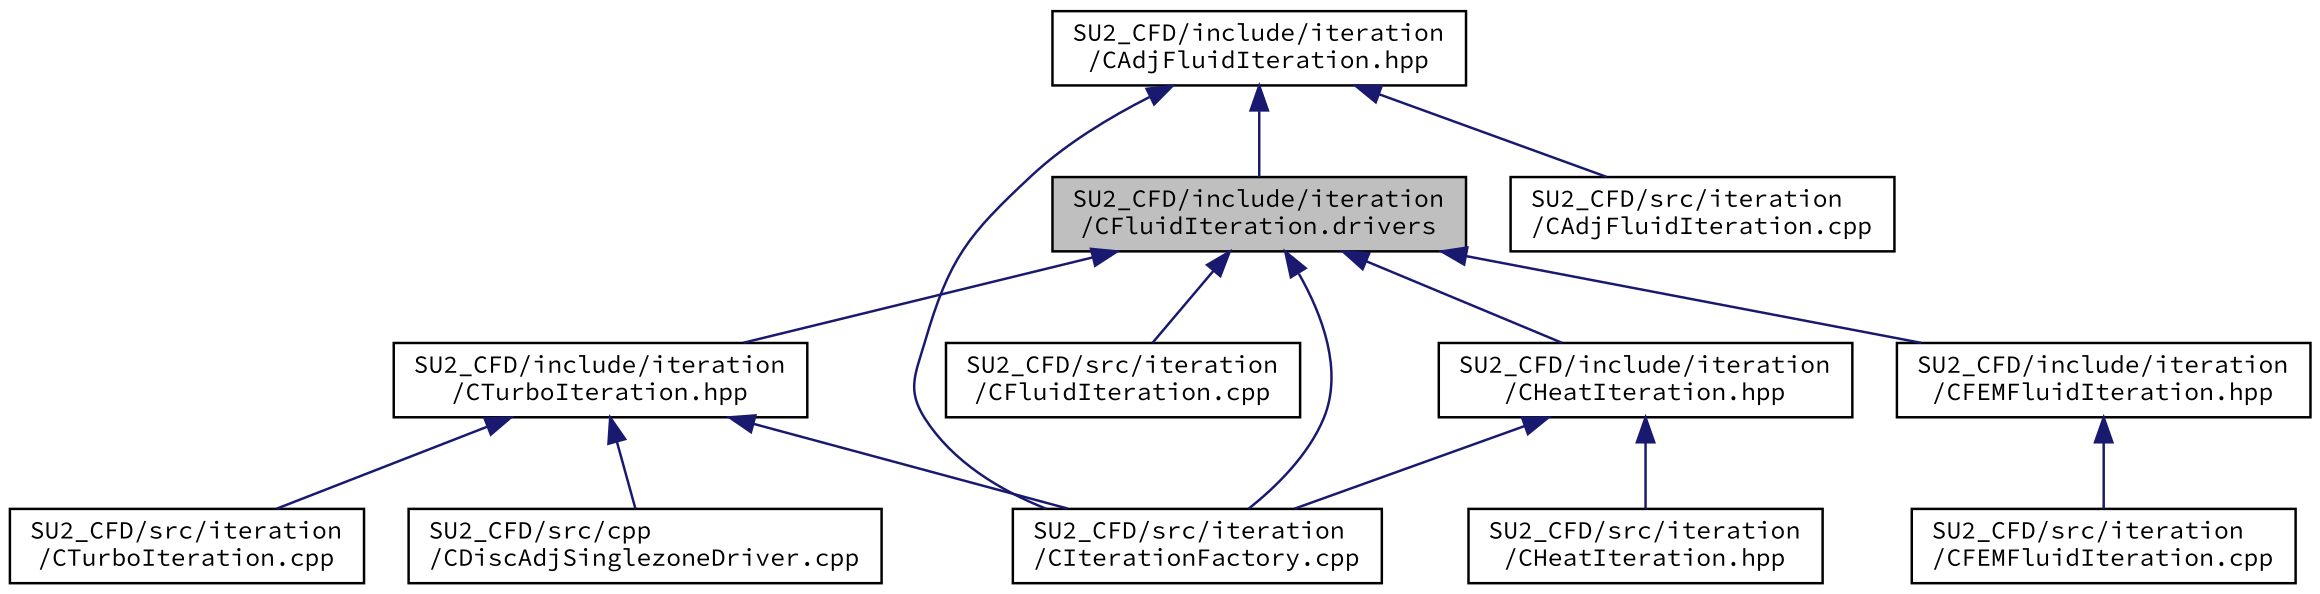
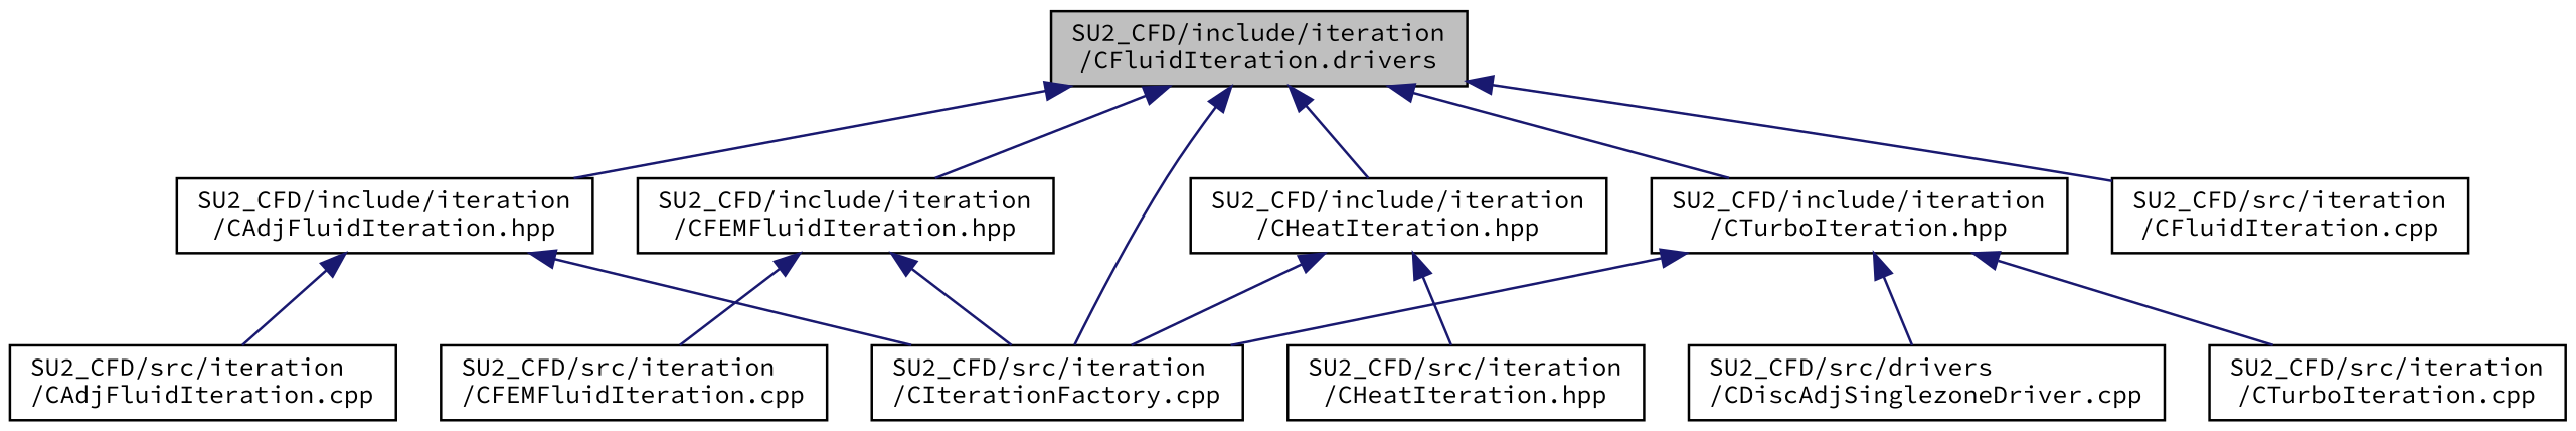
  digraph {
    fontname="Source Code Pro"
    node [color=black fillcolor=white fontname="Source Code Pro" fontsize=10 shape=record style=filled]
    edge [color=midnightblue dir=back fontname="Source Code Pro" fontsize=10 labelfontname=Helvetica labelfontsize=10 style=solid]
    n1 [fillcolor=grey75 fontcolor=black height=0.2 label="SU2_CFD/include/iteration\l/CFluidIteration.drivers" width=0.4]
    n2 [height=0.2 label="SU2_CFD/include/iteration\l/CAdjFluidIteration.hpp" width=0.4]
    n3 [height=0.2 label="SU2_CFD/src/iteration\l/CIterationFactory.cpp" width=0.4]
    n4 [height=0.2 label="SU2_CFD/include/iteration\l/CFEMFluidIteration.hpp" width=0.4]
    n5 [height=0.2 label="SU2_CFD/include/iteration\l/CHeatIteration.hpp" width=0.4]
    n6 [height=0.2 label="SU2_CFD/include/iteration\l/CTurboIteration.hpp" width=0.4]
    n7 [height=0.2 label="SU2_CFD/src/iteration\l/CFluidIteration.cpp" width=0.4]
    n8 [height=0.2 label="SU2_CFD/src/iteration\l/CAdjFluidIteration.cpp" width=0.4]
    n9 [height=0.2 label="SU2_CFD/src/iteration\l/CFEMFluidIteration.cpp" width=0.4]
    n10 [height=0.2 label="SU2_CFD/src/iteration\l/CHeatIteration.hpp" width=0.4]
-   n11 [height=0.2 label="SU2_CFD/src/cpp\l/CDiscAdjSinglezoneDriver.cpp" width=0.4]
+   n11 [height=0.2 label="SU2_CFD/src/drivers\l/CDiscAdjSinglezoneDriver.cpp" width=0.4]
    n12 [height=0.2 label="SU2_CFD/src/iteration\l/CTurboIteration.cpp" width=0.4]
-   n2 -> n1
+   n1 -> n2
    n1 -> n3
    n1 -> n4
    n1 -> n5
    n1 -> n6
    n1 -> n7
    n2 -> n3
    n2 -> n8
+   n4 -> n3
    n4 -> n9
    n5 -> n3
    n5 -> n10
    n6 -> n3
    n6 -> n11
    n6 -> n12
  }
